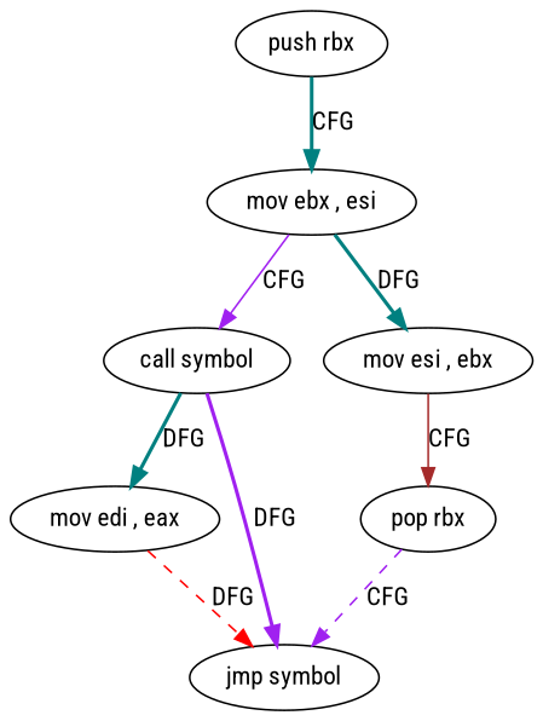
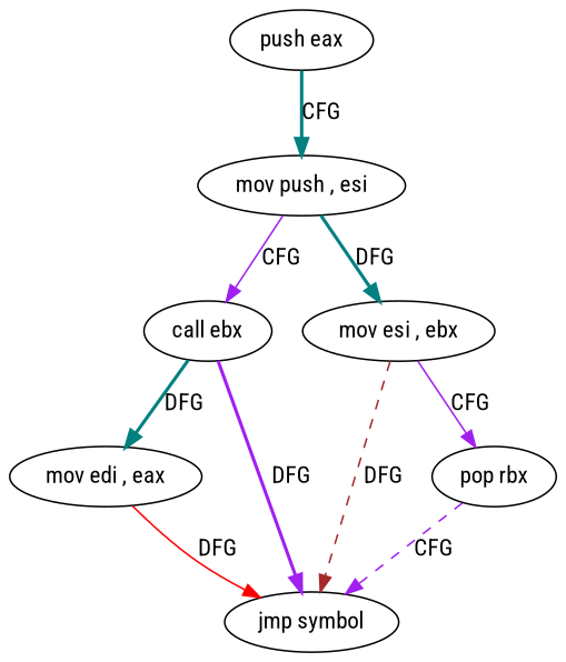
  digraph {
    fontname="Roboto Condensed"
    node [fontname="Roboto Condensed"]
    edge [color=teal fontname="Roboto Condensed" style=bold]
-   n1 [label="push rbx"]
-   n2 [label="mov ebx , esi"]
-   n3 [label="call symbol"]
+   n1 [label="push eax"]
+   n2 [label="mov push , esi"]
+   n3 [label="call ebx"]
    n4 [label="mov esi , ebx"]
    n5 [label="mov edi , eax"]
    n6 [label="jmp symbol"]
    n7 [label="pop rbx"]
    n1 -> n2 [label=CFG]
    n2 -> n3 [color=purple label=CFG style=solid]
    n2 -> n4 [label=DFG]
    n3 -> n5 [label=DFG]
    n3 -> n6 [color=purple label=DFG]
-   n4 -> n7 [color=brown label=CFG style=solid]
-   n5 -> n6 [color=red label=DFG style=dashed]
+   n4 -> n6 [color=brown label=DFG style=dashed]
+   n4 -> n7 [color=purple label=CFG style=solid]
+   n5 -> n6 [color=red label=DFG style=solid]
    n7 -> n6 [color=purple label=CFG style=dashed]
  }
